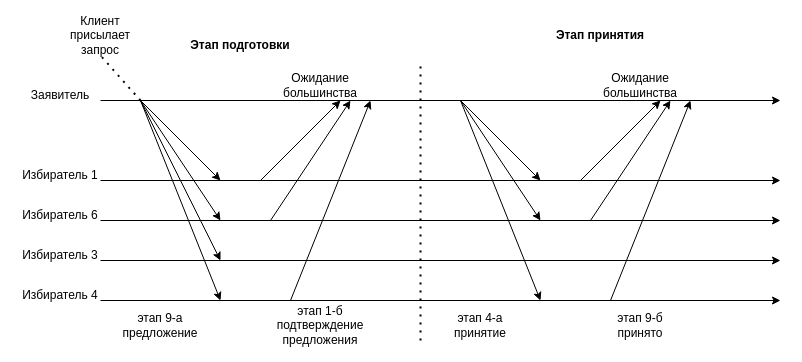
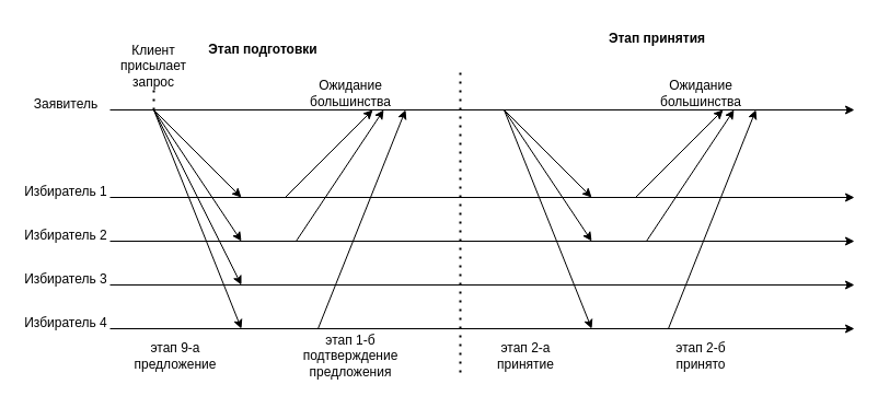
  <mxCell id="0" />
  <mxCell id="1" parent="0" />
  <mxCell id="2" value="" style="endArrow=classic;html=1;rounded=0;" parent="1" edge="1"><mxGeometry width="50" height="50" relative="1" as="geometry"><mxPoint x="100" y="100" as="sourcePoint" /><mxPoint x="780" y="100" as="targetPoint" /></mxGeometry></mxCell>
  <mxCell id="3" value="" style="endArrow=classic;html=1;rounded=0;" parent="1" edge="1"><mxGeometry width="50" height="50" relative="1" as="geometry"><mxPoint x="100" y="220" as="sourcePoint" /><mxPoint x="780" y="220" as="targetPoint" /></mxGeometry></mxCell>
  <mxCell id="4" value="" style="endArrow=classic;html=1;rounded=0;" parent="1" edge="1"><mxGeometry width="50" height="50" relative="1" as="geometry"><mxPoint x="100" y="260" as="sourcePoint" /><mxPoint x="780" y="260" as="targetPoint" /></mxGeometry></mxCell>
  <mxCell id="5" value="" style="endArrow=classic;html=1;rounded=0;" parent="1" edge="1"><mxGeometry width="50" height="50" relative="1" as="geometry"><mxPoint x="100" y="300" as="sourcePoint" /><mxPoint x="780" y="300" as="targetPoint" /></mxGeometry></mxCell>
  <mxCell id="6" value="" style="endArrow=classic;html=1;rounded=0;" parent="1" edge="1"><mxGeometry width="50" height="50" relative="1" as="geometry"><mxPoint x="100" y="180" as="sourcePoint" /><mxPoint x="780" y="180" as="targetPoint" /></mxGeometry></mxCell>
  <mxCell id="7" value="Заявитель" style="text;html=1;strokeColor=none;fillColor=none;align=center;verticalAlign=middle;whiteSpace=wrap;rounded=0;" parent="1" vertex="1"><mxGeometry y="80" width="80" height="30" as="geometry" x="20" /></mxCell>
  <mxCell id="8" value="Избиратель 1" style="text;html=1;strokeColor=none;fillColor=none;align=center;verticalAlign=middle;whiteSpace=wrap;rounded=0;" parent="1" vertex="1"><mxGeometry y="160" width="80" height="30" as="geometry" x="20" /></mxCell>
- <mxCell id="9" value="Избиратель 6" style="text;html=1;strokeColor=none;fillColor=none;align=center;verticalAlign=middle;whiteSpace=wrap;rounded=0;" parent="1" vertex="1"><mxGeometry y="200" width="80" height="30" as="geometry" x="20" /></mxCell>
+ <mxCell id="9" value="Избиратель 2" style="text;html=1;strokeColor=none;fillColor=none;align=center;verticalAlign=middle;whiteSpace=wrap;rounded=0;" parent="1" vertex="1"><mxGeometry y="200" width="80" height="30" as="geometry" x="20" /></mxCell>
  <mxCell id="10" value="Избиратель 3" style="text;html=1;strokeColor=none;fillColor=none;align=center;verticalAlign=middle;whiteSpace=wrap;rounded=0;" parent="1" vertex="1"><mxGeometry y="240" width="80" height="30" as="geometry" x="20" /></mxCell>
  <mxCell id="11" value="Избиратель 4" style="text;html=1;strokeColor=none;fillColor=none;align=center;verticalAlign=middle;whiteSpace=wrap;rounded=0;" parent="1" vertex="1"><mxGeometry y="280" width="80" height="30" as="geometry" x="20" /></mxCell>
  <mxCell id="12" value="" style="endArrow=none;dashed=1;html=1;dashPattern=1 3;strokeWidth=2;rounded=0;" parent="1" edge="1"><mxGeometry width="50" height="50" relative="1" as="geometry"><mxPoint x="420" y="340" as="sourcePoint" /><mxPoint x="420" y="60" as="targetPoint" /></mxGeometry></mxCell>
  <mxCell id="13" value="&lt;b&gt;Этап подготовки&lt;/b&gt;" style="text;html=1;strokeColor=none;fillColor=none;align=center;verticalAlign=middle;whiteSpace=wrap;rounded=0;" parent="1" vertex="1"><mxGeometry x="180" y="30" width="120" height="30" as="geometry" /></mxCell>
  <mxCell id="14" value="&lt;b&gt;Этап принятия&lt;/b&gt;" style="text;html=1;strokeColor=none;fillColor=none;align=center;verticalAlign=middle;whiteSpace=wrap;rounded=0;" parent="1" vertex="1"><mxGeometry x="540" y="20" width="120" height="30" as="geometry" /></mxCell>
  <mxCell id="15" value="" style="endArrow=classic;html=1;rounded=0;" parent="1" edge="1"><mxGeometry width="50" height="50" relative="1" as="geometry"><mxPoint x="140" y="100" as="sourcePoint" /><mxPoint x="220" y="260" as="targetPoint" /></mxGeometry></mxCell>
  <mxCell id="16" value="" style="endArrow=classic;html=1;rounded=0;" parent="1" edge="1"><mxGeometry width="50" height="50" relative="1" as="geometry"><mxPoint x="140" y="100" as="sourcePoint" /><mxPoint x="220" y="300" as="targetPoint" /></mxGeometry></mxCell>
  <mxCell id="17" value="" style="endArrow=classic;html=1;rounded=0;" parent="1" edge="1"><mxGeometry width="50" height="50" relative="1" as="geometry"><mxPoint x="140" y="100" as="sourcePoint" /><mxPoint x="220" y="220" as="targetPoint" /></mxGeometry></mxCell>
  <mxCell id="18" value="" style="endArrow=classic;html=1;rounded=0;" parent="1" edge="1"><mxGeometry width="50" height="50" relative="1" as="geometry"><mxPoint x="140" y="100" as="sourcePoint" /><mxPoint x="220" y="180" as="targetPoint" /></mxGeometry></mxCell>
  <mxCell id="19" value="" style="endArrow=classic;html=1;rounded=0;" parent="1" edge="1"><mxGeometry width="50" height="50" relative="1" as="geometry"><mxPoint x="260" y="180" as="sourcePoint" /><mxPoint x="340" y="100" as="targetPoint" /></mxGeometry></mxCell>
  <mxCell id="20" value="" style="endArrow=classic;html=1;rounded=0;" parent="1" edge="1"><mxGeometry width="50" height="50" relative="1" as="geometry"><mxPoint x="270" y="220" as="sourcePoint" /><mxPoint x="350" y="100" as="targetPoint" /></mxGeometry></mxCell>
  <mxCell id="21" value="" style="endArrow=classic;html=1;rounded=0;" parent="1" edge="1"><mxGeometry width="50" height="50" relative="1" as="geometry"><mxPoint x="290" y="300" as="sourcePoint" /><mxPoint x="370" y="100" as="targetPoint" /></mxGeometry></mxCell>
  <mxCell id="22" value="" style="endArrow=classic;html=1;rounded=0;" parent="1" edge="1"><mxGeometry width="50" height="50" relative="1" as="geometry"><mxPoint x="460" y="100" as="sourcePoint" /><mxPoint x="540" y="300" as="targetPoint" /></mxGeometry></mxCell>
  <mxCell id="23" value="" style="endArrow=classic;html=1;rounded=0;" parent="1" edge="1"><mxGeometry width="50" height="50" relative="1" as="geometry"><mxPoint x="460" y="100" as="sourcePoint" /><mxPoint x="540" y="220" as="targetPoint" /></mxGeometry></mxCell>
  <mxCell id="24" value="" style="endArrow=classic;html=1;rounded=0;" parent="1" edge="1"><mxGeometry width="50" height="50" relative="1" as="geometry"><mxPoint x="460" y="100" as="sourcePoint" /><mxPoint x="540" y="180" as="targetPoint" /></mxGeometry></mxCell>
  <mxCell id="25" value="" style="endArrow=classic;html=1;rounded=0;" parent="1" edge="1"><mxGeometry width="50" height="50" relative="1" as="geometry"><mxPoint x="580" y="180" as="sourcePoint" /><mxPoint x="660" y="100" as="targetPoint" /></mxGeometry></mxCell>
  <mxCell id="26" value="" style="endArrow=classic;html=1;rounded=0;" parent="1" edge="1"><mxGeometry width="50" height="50" relative="1" as="geometry"><mxPoint x="590" y="220" as="sourcePoint" /><mxPoint x="670" y="100" as="targetPoint" /></mxGeometry></mxCell>
  <mxCell id="27" value="" style="endArrow=classic;html=1;rounded=0;" parent="1" edge="1"><mxGeometry width="50" height="50" relative="1" as="geometry"><mxPoint x="610" y="300" as="sourcePoint" /><mxPoint x="690" y="100" as="targetPoint" /></mxGeometry></mxCell>
- <mxCell id="28" value="Клиент присылает запрос" style="text;html=1;strokeColor=none;fillColor=none;align=center;verticalAlign=middle;whiteSpace=wrap;rounded=0;" parent="1" vertex="1"><mxGeometry x="60" y="15" width="80" height="40" as="geometry" /></mxCell>
+ <mxCell id="28" value="Клиент присылает запрос" style="text;html=1;strokeColor=none;fillColor=none;align=center;verticalAlign=middle;whiteSpace=wrap;rounded=0;" parent="1" vertex="1"><mxGeometry x="100" y="40" width="80" height="40" as="geometry" /></mxCell>
  <mxCell id="29" value="Ожидание большинства" style="text;html=1;strokeColor=none;fillColor=none;align=center;verticalAlign=middle;whiteSpace=wrap;rounded=0;" parent="1" vertex="1"><mxGeometry x="260" y="70" width="120" height="30" as="geometry" /></mxCell>
  <mxCell id="30" value="Ожидание большинства" style="text;html=1;strokeColor=none;fillColor=none;align=center;verticalAlign=middle;whiteSpace=wrap;rounded=0;" parent="1" vertex="1"><mxGeometry x="580" y="70" width="120" height="30" as="geometry" /></mxCell>
  <mxCell id="31" value="этап 9-а&lt;br&gt;предложение" style="text;html=1;strokeColor=none;fillColor=none;align=center;verticalAlign=middle;whiteSpace=wrap;rounded=0;" parent="1" vertex="1"><mxGeometry x="100" y="310" width="120" height="30" as="geometry" /></mxCell>
  <mxCell id="32" value="" style="endArrow=none;dashed=1;html=1;dashPattern=1 3;strokeWidth=2;rounded=0;entryX=0.5;entryY=1;entryDx=0;entryDy=0;" parent="1" target="28" edge="1"><mxGeometry width="50" height="50" relative="1" as="geometry"><mxPoint x="140" y="100" as="sourcePoint" /><mxPoint x="450" y="130" as="targetPoint" /></mxGeometry></mxCell>
  <mxCell id="33" value="этап 1-б&lt;br&gt;подтверждение предложения" style="text;html=1;strokeColor=none;fillColor=none;align=center;verticalAlign=middle;whiteSpace=wrap;rounded=0;" parent="1" vertex="1"><mxGeometry x="260" y="310" width="120" height="30" as="geometry" /></mxCell>
- <mxCell id="34" value="этап 4-а&lt;br&gt;принятие" style="text;html=1;strokeColor=none;fillColor=none;align=center;verticalAlign=middle;whiteSpace=wrap;rounded=0;" parent="1" vertex="1"><mxGeometry x="420" y="310" width="120" height="30" as="geometry" /></mxCell>
- <mxCell id="35" value="этап 9-б&lt;br&gt;принято" style="text;html=1;strokeColor=none;fillColor=none;align=center;verticalAlign=middle;whiteSpace=wrap;rounded=0;" parent="1" vertex="1"><mxGeometry x="580" y="310" width="120" height="30" as="geometry" /></mxCell>
+ <mxCell id="34" value="этап 2-а&lt;br&gt;принятие" style="text;html=1;strokeColor=none;fillColor=none;align=center;verticalAlign=middle;whiteSpace=wrap;rounded=0;" parent="1" vertex="1"><mxGeometry x="420" y="310" width="120" height="30" as="geometry" /></mxCell>
+ <mxCell id="35" value="этап 2-б&lt;br&gt;принято" style="text;html=1;strokeColor=none;fillColor=none;align=center;verticalAlign=middle;whiteSpace=wrap;rounded=0;" parent="1" vertex="1"><mxGeometry x="580" y="310" width="120" height="30" as="geometry" /></mxCell>
